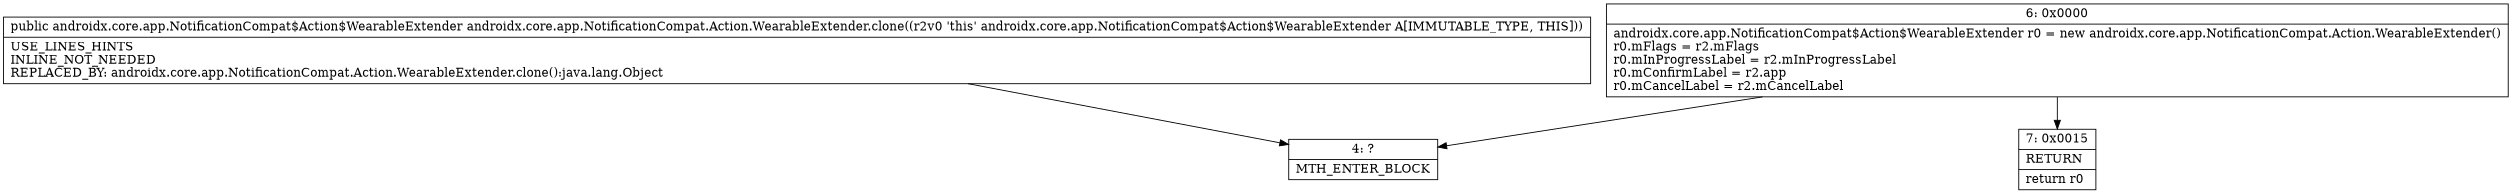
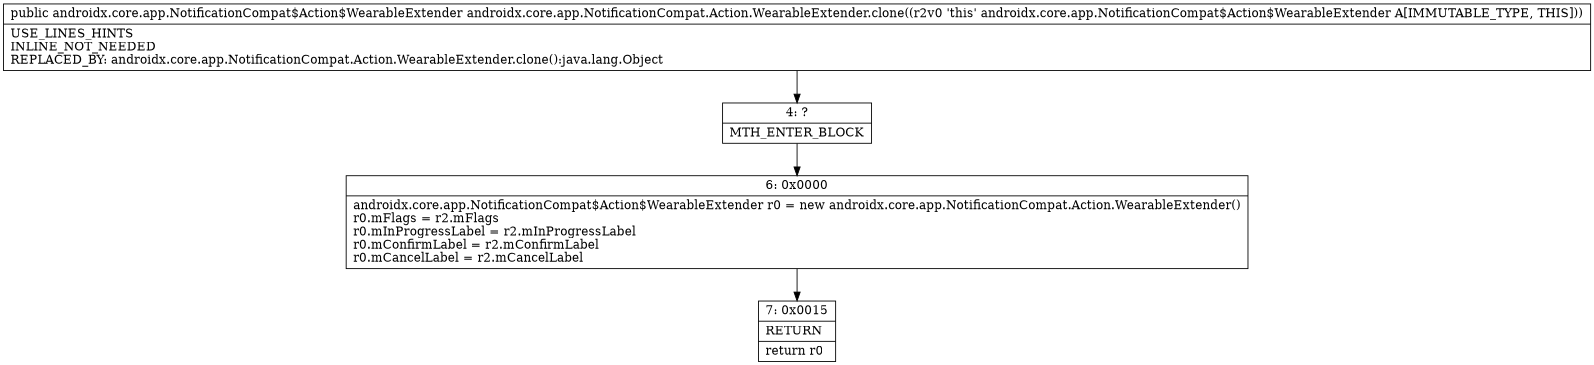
  digraph {
    node [shape=record]
    n1 [label="{4\:\ ?|MTH_ENTER_BLOCK\l}"]
-   n2 [label="{6\:\ 0x0000|androidx.core.app.NotificationCompat$Action$WearableExtender r0 = new androidx.core.app.NotificationCompat.Action.WearableExtender()\lr0.mFlags = r2.mFlags\lr0.mInProgressLabel = r2.mInProgressLabel\lr0.mConfirmLabel = r2.app\lr0.mCancelLabel = r2.mCancelLabel\l}"]
+   n2 [label="{6\:\ 0x0000|androidx.core.app.NotificationCompat$Action$WearableExtender r0 = new androidx.core.app.NotificationCompat.Action.WearableExtender()\lr0.mFlags = r2.mFlags\lr0.mInProgressLabel = r2.mInProgressLabel\lr0.mConfirmLabel = r2.mConfirmLabel\lr0.mCancelLabel = r2.mCancelLabel\l}"]
    n3 [label="{7\:\ 0x0015|RETURN\l|return r0\l}"]
    n4 [label="{public androidx.core.app.NotificationCompat$Action$WearableExtender androidx.core.app.NotificationCompat.Action.WearableExtender.clone((r2v0 'this' androidx.core.app.NotificationCompat$Action$WearableExtender A[IMMUTABLE_TYPE, THIS]))  | USE_LINES_HINTS\lINLINE_NOT_NEEDED\lREPLACED_BY: androidx.core.app.NotificationCompat.Action.WearableExtender.clone():java.lang.Object\l}"]
-   n2 -> n1
+   n1 -> n2
    n2 -> n3
    n4 -> n1
  }
